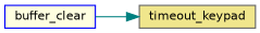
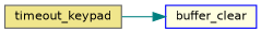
  digraph {
    rankdir=LR
    node [fontname=Helvetica fontsize=10 shape=record style=filled]
    n1 [color=gray40 fillcolor=khaki fontcolor=black height=0.2 label=timeout_keypad width=0.4]
    n2 [color=blue fillcolor=lightyellow height=0.2 label=buffer_clear width=0.4]
-   n2 -> n1 [color=teal fontname=Helvetica fontsize=10 labelfontname=Helvetica labelfontsize=10 style=solid]
+   n1 -> n2 [color=teal fontname=Helvetica fontsize=10 labelfontname=Helvetica labelfontsize=10 style=solid]
  }
